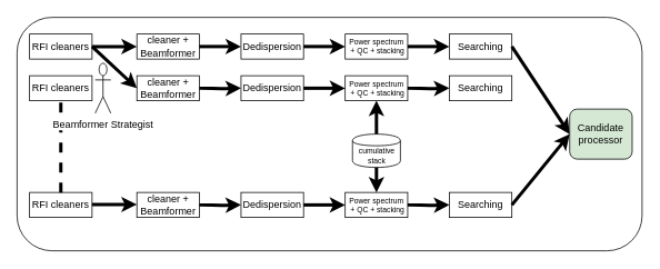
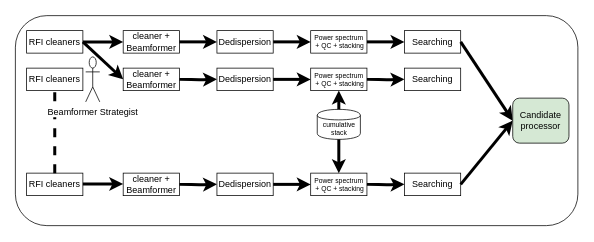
  <mxCell id="0" />
  <mxCell id="1" parent="0" />
  <mxCell id="2" value="" style="group;fontSize=9;" vertex="1" connectable="0" parent="1"><mxGeometry x="20" y="20" width="750" height="280" as="geometry" /></mxCell>
  <mxCell id="3" value="" style="rounded=1;whiteSpace=wrap;html=1;" vertex="1" parent="2"><mxGeometry width="750" height="280" as="geometry" /></mxCell>
  <mxCell id="4" value="RFI cleaners" style="rounded=0;whiteSpace=wrap;html=1;" vertex="1" parent="2"><mxGeometry x="15.0" y="20" width="75" height="30" as="geometry" /></mxCell>
  <mxCell id="5" value="RFI cleaners" style="rounded=0;whiteSpace=wrap;html=1;" vertex="1" parent="2"><mxGeometry x="15.0" y="70" width="75" height="30" as="geometry" /></mxCell>
  <mxCell id="6" value="RFI cleaners" style="rounded=0;whiteSpace=wrap;html=1;" vertex="1" parent="2"><mxGeometry x="15.0" y="210" width="75" height="30" as="geometry" /></mxCell>
  <mxCell id="7" value="" style="endArrow=none;dashed=1;html=1;strokeWidth=4;entryX=0.5;entryY=1;entryDx=0;entryDy=0;exitX=0.5;exitY=0;exitDx=0;exitDy=0;" edge="1" parent="2" source="6" target="5"><mxGeometry width="50" height="50" relative="1" as="geometry"><mxPoint x="36.875" y="180" as="sourcePoint" /><mxPoint x="68.125" y="130" as="targetPoint" /></mxGeometry></mxCell>
  <mxCell id="8" value="cleaner + Beamformer" style="rounded=0;whiteSpace=wrap;html=1;" vertex="1" parent="2"><mxGeometry x="143.75" y="20" width="75" height="30" as="geometry" /></mxCell>
  <mxCell id="9" value="Dedispersion" style="rounded=0;whiteSpace=wrap;html=1;" vertex="1" parent="2"><mxGeometry x="268.75" y="20" width="75" height="30" as="geometry" /></mxCell>
  <mxCell id="10" value="" style="edgeStyle=orthogonalEdgeStyle;rounded=1;orthogonalLoop=1;jettySize=auto;html=1;strokeWidth=4;" edge="1" parent="2" source="8" target="9"><mxGeometry relative="1" as="geometry" /></mxCell>
  <mxCell id="11" value="Power spectrum &amp;nbsp;+ QC + stacking" style="rounded=0;whiteSpace=wrap;html=1;fontSize=9;" vertex="1" parent="2"><mxGeometry x="393.75" y="20" width="75" height="30" as="geometry" /></mxCell>
  <mxCell id="12" value="" style="edgeStyle=orthogonalEdgeStyle;rounded=1;orthogonalLoop=1;jettySize=auto;html=1;strokeWidth=4;" edge="1" parent="2" source="9" target="11"><mxGeometry relative="1" as="geometry" /></mxCell>
  <mxCell id="13" value="Searching" style="rounded=0;whiteSpace=wrap;html=1;" vertex="1" parent="2"><mxGeometry x="518.75" y="20" width="75" height="30" as="geometry" /></mxCell>
  <mxCell id="14" value="cleaner + Beamformer" style="rounded=0;whiteSpace=wrap;html=1;" vertex="1" parent="2"><mxGeometry x="143.75" y="70" width="75" height="30" as="geometry" /></mxCell>
  <mxCell id="15" value="cleaner + Beamformer" style="rounded=0;whiteSpace=wrap;html=1;" vertex="1" parent="2"><mxGeometry x="143.75" y="210" width="75" height="30" as="geometry" /></mxCell>
  <mxCell id="16" value="" style="edgeStyle=orthogonalEdgeStyle;rounded=1;orthogonalLoop=1;jettySize=auto;html=1;strokeWidth=4;" edge="1" parent="2" source="11" target="13"><mxGeometry relative="1" as="geometry" /></mxCell>
  <mxCell id="17" value="" style="endArrow=classic;html=1;strokeWidth=4;exitX=1;exitY=0.5;exitDx=0;exitDy=0;entryX=0;entryY=0.5;entryDx=0;entryDy=0;" edge="1" parent="2" source="4" target="8"><mxGeometry width="50" height="50" relative="1" as="geometry"><mxPoint x="206.25" y="110" as="sourcePoint" /><mxPoint x="237.5" y="60" as="targetPoint" /></mxGeometry></mxCell>
  <mxCell id="18" value="" style="endArrow=classic;html=1;strokeWidth=4;entryX=0;entryY=0.5;entryDx=0;entryDy=0;exitX=1;exitY=0.5;exitDx=0;exitDy=0;" edge="1" parent="2" source="4" target="14"><mxGeometry width="50" height="50" relative="1" as="geometry"><mxPoint x="93.75" y="40" as="sourcePoint" /><mxPoint x="150" y="45" as="targetPoint" /></mxGeometry></mxCell>
  <mxCell id="19" value="" style="endArrow=classic;html=1;strokeWidth=4;exitX=1;exitY=0.5;exitDx=0;exitDy=0;entryX=0;entryY=0.5;entryDx=0;entryDy=0;" edge="1" parent="2"><mxGeometry width="50" height="50" relative="1" as="geometry"><mxPoint x="90.0" y="224.5" as="sourcePoint" /><mxPoint x="143.75" y="224.5" as="targetPoint" /></mxGeometry></mxCell>
  <mxCell id="20" value="" style="edgeStyle=orthogonalEdgeStyle;rounded=1;orthogonalLoop=1;jettySize=auto;html=1;strokeWidth=4;" edge="1" parent="2" target="21"><mxGeometry relative="1" as="geometry"><mxPoint x="218.75" y="85" as="sourcePoint" /></mxGeometry></mxCell>
  <mxCell id="21" value="Dedispersion" style="rounded=0;whiteSpace=wrap;html=1;" vertex="1" parent="2"><mxGeometry x="268.75" y="70" width="75" height="30" as="geometry" /></mxCell>
  <mxCell id="22" value="Power spectrum &amp;nbsp;+ QC + stacking" style="rounded=0;whiteSpace=wrap;html=1;fontSize=9;" vertex="1" parent="2"><mxGeometry x="393.75" y="70" width="75" height="30" as="geometry" /></mxCell>
  <mxCell id="23" value="" style="edgeStyle=orthogonalEdgeStyle;rounded=1;orthogonalLoop=1;jettySize=auto;html=1;strokeWidth=4;" edge="1" parent="2" source="21" target="22"><mxGeometry relative="1" as="geometry" /></mxCell>
  <mxCell id="24" value="" style="edgeStyle=orthogonalEdgeStyle;rounded=1;orthogonalLoop=1;jettySize=auto;html=1;strokeWidth=4;" edge="1" parent="2" target="25"><mxGeometry relative="1" as="geometry"><mxPoint x="218.75" y="225" as="sourcePoint" /></mxGeometry></mxCell>
  <mxCell id="25" value="Dedispersion" style="rounded=0;whiteSpace=wrap;html=1;" vertex="1" parent="2"><mxGeometry x="268.75" y="210" width="75" height="30" as="geometry" /></mxCell>
  <mxCell id="26" value="Power spectrum &amp;nbsp;+ QC + stacking" style="rounded=0;whiteSpace=wrap;html=1;fontSize=9;" vertex="1" parent="2"><mxGeometry x="393.75" y="210" width="75" height="30" as="geometry" /></mxCell>
  <mxCell id="27" value="" style="edgeStyle=orthogonalEdgeStyle;rounded=1;orthogonalLoop=1;jettySize=auto;html=1;strokeWidth=4;" edge="1" parent="2" source="25" target="26"><mxGeometry relative="1" as="geometry" /></mxCell>
- <mxCell id="28" value="cumulative stack" style="shape=cylinder;whiteSpace=wrap;html=1;boundedLbl=1;backgroundOutline=1;fontSize=9;" vertex="1" parent="2"><mxGeometry x="402.5" y="140" width="57.5" height="40" as="geometry" /></mxCell>
+ <mxCell id="28" value="cumulative stack" style="shape=cylinder;whiteSpace=wrap;html=1;boundedLbl=1;backgroundOutline=1;fontSize=9;" vertex="1" parent="2"><mxGeometry x="402.5" y="125" width="57.5" height="40" as="geometry" /></mxCell>
  <mxCell id="29" value="" style="endArrow=classic;html=1;strokeWidth=4;exitX=0.5;exitY=0;exitDx=0;exitDy=0;entryX=0.5;entryY=1;entryDx=0;entryDy=0;" edge="1" parent="2" source="28" target="22"><mxGeometry width="50" height="50" relative="1" as="geometry"><mxPoint x="312.5" y="100" as="sourcePoint" /><mxPoint x="343.75" y="50" as="targetPoint" /></mxGeometry></mxCell>
  <mxCell id="30" value="" style="endArrow=classic;html=1;strokeWidth=4;exitX=0.5;exitY=1;exitDx=0;exitDy=0;" edge="1" parent="2" source="28" target="26"><mxGeometry width="50" height="50" relative="1" as="geometry"><mxPoint x="437.5" y="140" as="sourcePoint" /><mxPoint x="437.5" y="110" as="targetPoint" /></mxGeometry></mxCell>
  <mxCell id="31" value="" style="edgeStyle=orthogonalEdgeStyle;rounded=1;orthogonalLoop=1;jettySize=auto;html=1;strokeWidth=4;" edge="1" parent="2" target="32"><mxGeometry relative="1" as="geometry"><mxPoint x="468.75" y="85" as="sourcePoint" /></mxGeometry></mxCell>
  <mxCell id="32" value="Searching" style="rounded=0;whiteSpace=wrap;html=1;" vertex="1" parent="2"><mxGeometry x="518.75" y="70" width="75" height="30" as="geometry" /></mxCell>
  <mxCell id="33" value="" style="edgeStyle=orthogonalEdgeStyle;rounded=1;orthogonalLoop=1;jettySize=auto;html=1;strokeWidth=4;" edge="1" parent="2" target="34"><mxGeometry relative="1" as="geometry"><mxPoint x="468.75" y="225" as="sourcePoint" /></mxGeometry></mxCell>
  <mxCell id="34" value="Searching" style="rounded=0;whiteSpace=wrap;html=1;" vertex="1" parent="2"><mxGeometry x="518.75" y="210" width="75" height="30" as="geometry" /></mxCell>
  <mxCell id="35" value="" style="endArrow=classic;html=1;strokeWidth=4;exitX=1;exitY=0.5;exitDx=0;exitDy=0;entryX=0;entryY=0.5;entryDx=0;entryDy=0;" edge="1" parent="2" source="13" target="37"><mxGeometry width="50" height="50" relative="1" as="geometry"><mxPoint x="618.75" y="49" as="sourcePoint" /><mxPoint x="675" y="119" as="targetPoint" /></mxGeometry></mxCell>
  <mxCell id="36" value="" style="endArrow=classic;html=1;strokeWidth=4;exitX=1;exitY=0.5;exitDx=0;exitDy=0;entryX=0;entryY=0.5;entryDx=0;entryDy=0;" edge="1" parent="2" source="34" target="37"><mxGeometry width="50" height="50" relative="1" as="geometry"><mxPoint x="618.75" y="210" as="sourcePoint" /><mxPoint x="675" y="119" as="targetPoint" /></mxGeometry></mxCell>
  <mxCell id="37" value="Candidate processor" style="rounded=1;whiteSpace=wrap;html=1;fillColor=#d5e8d4;" vertex="1" parent="2"><mxGeometry x="663.125" y="110" width="75" height="60" as="geometry" /></mxCell>
  <mxCell id="38" value="Beamformer Strategist" style="shape=umlActor;verticalLabelPosition=bottom;labelBackgroundColor=#ffffff;verticalAlign=top;html=1;outlineConnect=0;" vertex="1" parent="2"><mxGeometry x="93.75" y="55" width="18.75" height="60" as="geometry" /></mxCell>
